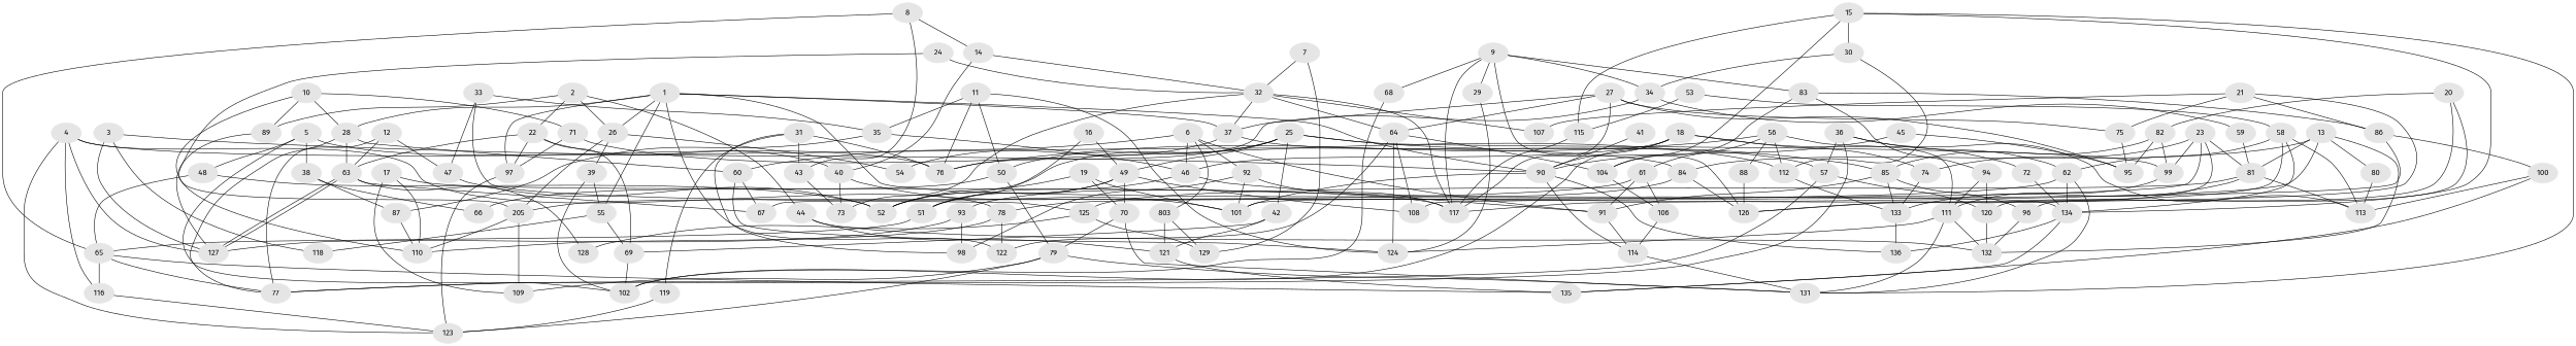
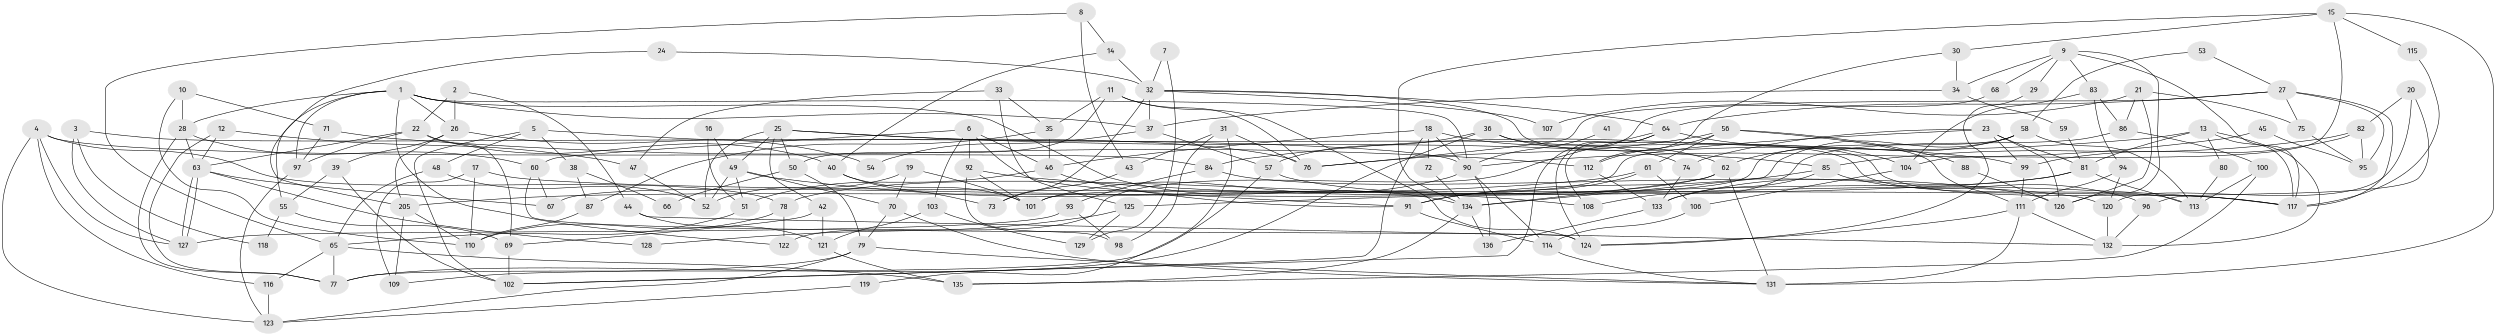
  graph {
    fontname="Fira Sans"
    node [color=gray90 fontname="Fira Sans" style=filled]
    edge [fontname="Fira Sans"]
    1
    26
    28
    37
    55
    90
    97
    122
    134
    n10 [label=205]
    39
    54
    60
    63
    77
    57
    118
    69
    101
    114
    136
    123
    135
    2
    22
    44
-   89
    40
    132
    121
    127
    3
    4
    78
    84
    116
    110
    126
    93
    5
    38
    48
    76
    102
    87
    66
    65
    52
    6
    46
    91
    92
-   103 [label=803]
+   103
    51
    124
    67
    117
    98
    129
    7
    32
    107
    64
    73
    8
    14
    43
    9
    29
    34
    68
    83
    59
    104
    86
    94
    10
    71
    112
    11
    35
    50
    79
    12
    47
    128
    13
    80
    81
    113
    125
    133
    15
    30
    115
    131
    106
    16
    49
    70
    108
    17
    109
    18
    72
    74
    19
    20
    82
    96
    120
    99
    85
    95
    21
    75
    100
    23
    111
    24
    25
    42
    27
    31
    119
    33
    36
    62
    41
    45
    53
    58
    56
    61
    88
    1 -- 26
    1 -- 28
    1 -- 37
    1 -- 55
    1 -- 90
    1 -- 97
    1 -- 122
    1 -- 134
    26 -- n10
    26 -- 39
    26 -- 54
    28 -- 60
    28 -- 63
    28 -- 77
    37 -- 54
    37 -- 57
    55 -- 118
    55 -- 69
    90 -- 101
    90 -- 114
    90 -- 136
    97 -- 123
    134 -- 136
    134 -- 135
    n10 -- 110
    n10 -- 109
    39 -- 55
    39 -- 102
    60 -- 124
    60 -- 67
    63 -- 127
    63 -- 127
    63 -- 67
    63 -- 128
    57 -- 77
    57 -- 120
    69 -- 102
    114 -- 131
    2 -- 26
    2 -- 22
    2 -- 44
-   2 -- 89
    22 -- 97
    22 -- 63
    22 -- 69
    22 -- 40
    44 -- 132
    44 -- 121
-   89 -- 127
    40 -- 101
    40 -- 73
    121 -- 135
    3 -- 90
    3 -- 118
    3 -- 127
    4 -- 123
    4 -- 127
    4 -- 78
    4 -- 84
    4 -- 116
    78 -- 122
    78 -- 110
    84 -- 126
    84 -- 93
    116 -- 123
    93 -- 127
    93 -- 98
    5 -- 38
    5 -- 48
    5 -- 76
    5 -- 102
    38 -- 87
    38 -- 66
    48 -- 65
    48 -- 52
    87 -- 110
    65 -- 77
    65 -- 135
    65 -- 116
    6 -- 60
    6 -- 46
    6 -- 91
    6 -- 92
    6 -- 103
    46 -- 91
    46 -- 51
    91 -- 114
    92 -- 101
    92 -- 117
    92 -- 98
    103 -- 121
    103 -- 129
    51 -- 65
    7 -- 129
    7 -- 32
    32 -- 37
    32 -- 117
    32 -- 107
    32 -- 64
    32 -- 73
    64 -- 122
    64 -- 124
    64 -- 104
    64 -- 108
    8 -- 65
    8 -- 14
    8 -- 43
    14 -- 40
    14 -- 32
    43 -- 73
    9 -- 126
    9 -- 117
    9 -- 29
    9 -- 34
    9 -- 68
    9 -- 83
    29 -- 124
    34 -- 37
    34 -- 59
    68 -- 102
    83 -- 104
    83 -- 86
    83 -- 94
    59 -- 81
    104 -- 106
    86 -- 108
    86 -- 100
    94 -- 120
    94 -- 111
    10 -- 28
-   10 -- 89
    10 -- 110
    10 -- 71
    71 -- 97
    71 -- 112
    112 -- 133
    11 -- 76
    11 -- 124
    11 -- 35
    11 -- 50
    35 -- 87
    35 -- 46
    50 -- 66
    50 -- 79
    79 -- 123
    79 -- 131
    79 -- 109
    12 -- 63
    12 -- 77
    12 -- 47
    47 -- 52
    13 -- 132
    13 -- 84
    13 -- 117
    13 -- 80
    13 -- 81
    80 -- 113
    81 -- 113
    81 -- 125
    81 -- 133
    125 -- 129
    125 -- 128
    133 -- 136
    15 -- 134
    15 -- 104
    15 -- 30
    15 -- 115
    15 -- 131
    30 -- 34
    30 -- 112
    115 -- 117
    106 -- 114
    16 -- 51
    16 -- 49
    49 -- 52
    49 -- 51
    49 -- 70
    49 -- 108
    70 -- 79
    70 -- 131
    17 -- 110
    17 -- 117
    17 -- 109
    18 -- 90
    18 -- 102
    18 -- 46
    18 -- 72
    18 -- 74
    72 -- 134
    74 -- 133
    19 -- 101
    19 -- 52
    19 -- 70
    20 -- 82
    20 -- 96
    20 -- 120
    82 -- 99
    82 -- 85
    82 -- 95
    96 -- 132
    120 -- 132
    99 -- 111
    85 -- 91
    85 -- 133
    85 -- 96
    21 -- 126
    21 -- 107
    21 -- 86
    21 -- 75
    75 -- 95
    100 -- 135
    100 -- 113
    23 -- 126
    23 -- 67
    23 -- 81
    23 -- 74
    23 -- 99
    111 -- 132
    111 -- 124
    111 -- 131
    24 -- n10
    24 -- 32
    25 -- 52
    25 -- 50
    25 -- 49
    25 -- 99
    25 -- 85
    25 -- 42
    42 -- 69
    42 -- 121
    27 -- 76
    27 -- 117
    27 -- 64
    27 -- 95
    27 -- 75
    31 -- 76
    31 -- 98
    31 -- 43
    31 -- 119
    119 -- 123
    33 -- 35
    33 -- 47
    33 -- 125
    36 -- 77
    36 -- 57
    36 -- 113
    36 -- 62
    62 -- 134
    62 -- 78
    62 -- 131
    41 -- 90
    45 -- 90
    45 -- 95
-   53 -- 115
+   53 -- 27
    53 -- 58
    58 -- 134
    58 -- 101
    58 -- 113
    58 -- 62
    56 -- 76
    56 -- 112
    56 -- 111
    56 -- 61
    56 -- 88
    61 -- n10
    61 -- 91
    61 -- 106
    88 -- 126
  }
